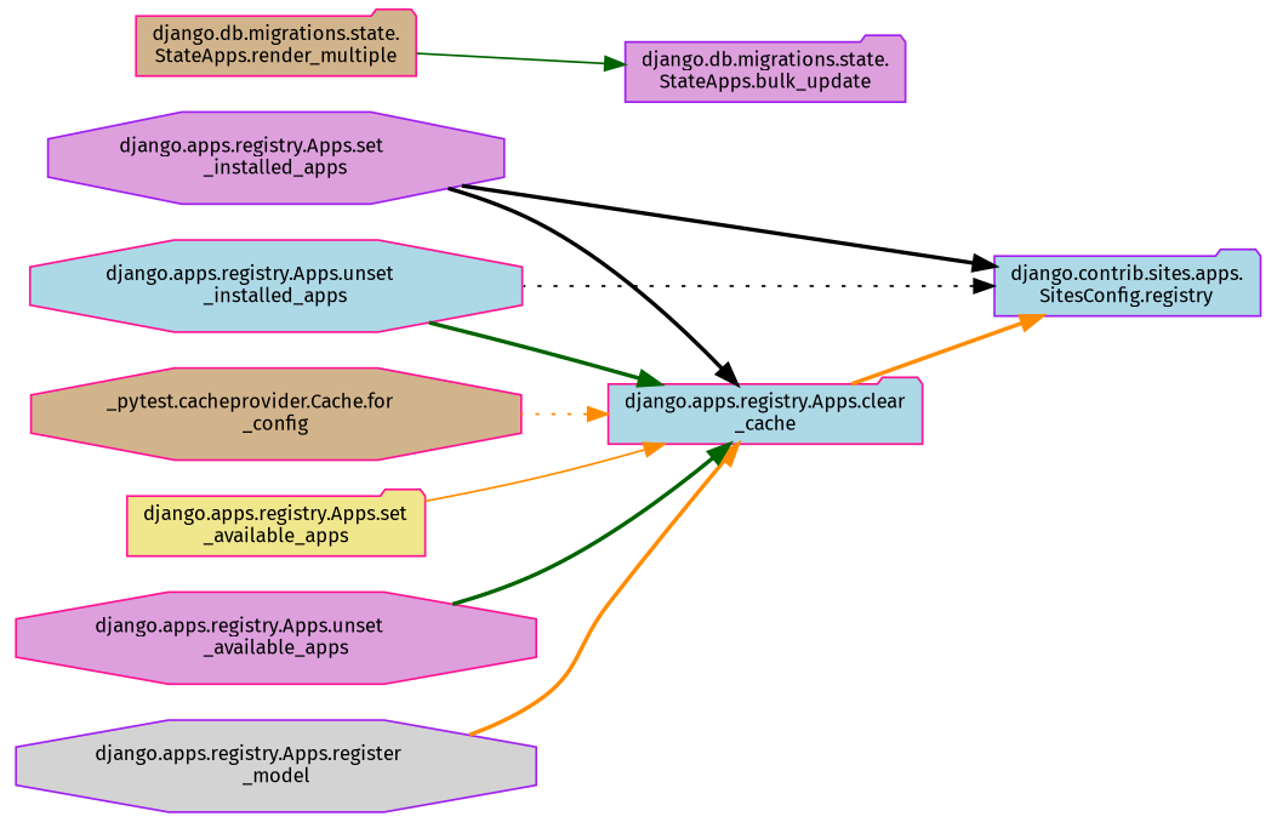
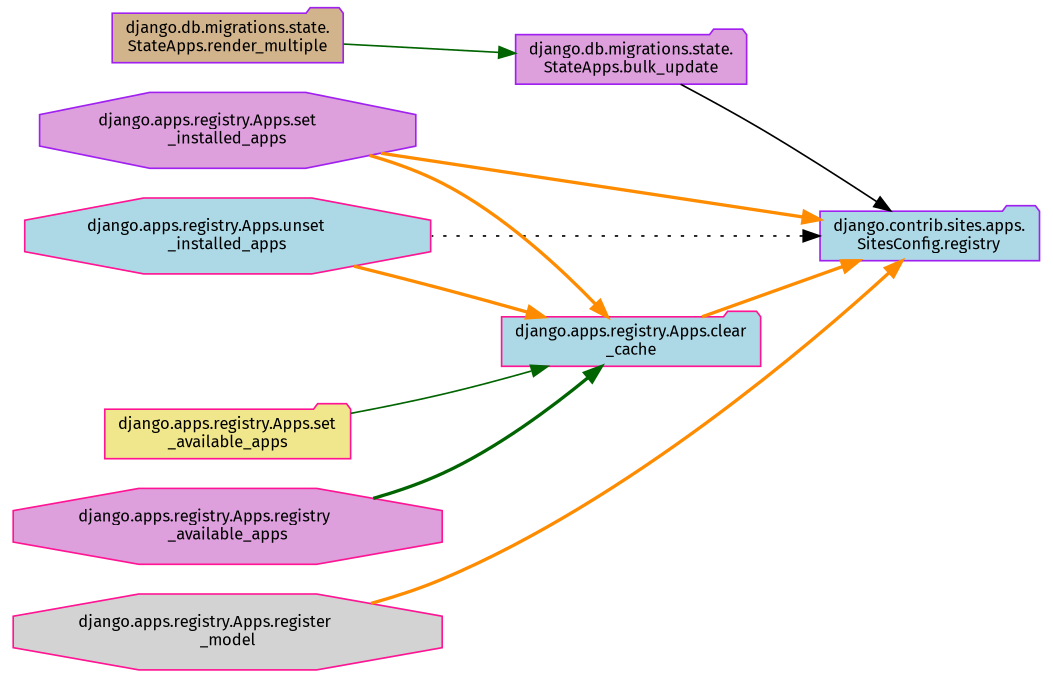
  digraph {
    fontname="Fira Sans"
    rankdir=RL
    node [color=deeppink fillcolor=lightblue fontname="Fira Sans" fontsize=10 shape=folder style=filled]
    edge [color=darkorange dir=back fontname="Fira Sans" fontsize=10 labelfontname=Helvetica labelfontsize=10 style=bold]
    n1 [color=purple fontcolor=black height=0.2 label="django.contrib.sites.apps.\lSitesConfig.registry" width=0.4]
    n2 [color=purple fillcolor=plum height=0.2 label="django.db.migrations.state.\lStateApps.bulk_update" width=0.4]
    n3 [height=0.2 label="django.apps.registry.Apps.clear\l_cache" width=0.4]
    n4 [color=purple fillcolor=plum height=0.2 label="django.apps.registry.Apps.set\l_installed_apps" shape=octagon width=0.4]
    n5 [height=0.2 label="django.apps.registry.Apps.unset\l_installed_apps" shape=octagon width=0.4]
-   n6 [fillcolor=tan height=0.2 label="django.db.migrations.state.\lStateApps.render_multiple" width=0.4]
-   n7 [fillcolor=tan height=0.2 label="_pytest.cacheprovider.Cache.for\l_config" shape=octagon width=0.4]
-   n8 [color=purple fillcolor=lightgrey height=0.2 label="django.apps.registry.Apps.register\l_model" shape=octagon width=0.4]
+   n6 [color=purple fillcolor=tan height=0.2 label="django.db.migrations.state.\lStateApps.render_multiple" width=0.4]
+   n8 [fillcolor=lightgrey height=0.2 label="django.apps.registry.Apps.register\l_model" shape=octagon width=0.4]
    n9 [fillcolor=khaki height=0.2 label="django.apps.registry.Apps.set\l_available_apps" width=0.4]
-   n10 [fillcolor=plum height=0.2 label="django.apps.registry.Apps.unset\l_available_apps" shape=octagon width=0.4]
+   n10 [fillcolor=plum height=0.2 label="django.apps.registry.Apps.registry\l_available_apps" shape=octagon width=0.4]
+   n1 -> n2 [color=black style=solid]
    n1 -> n3
-   n1 -> n4 [color=black]
+   n1 -> n4
    n1 -> n5 [color=black style=dotted]
    n2 -> n6 [color=darkgreen style=solid]
-   n3 -> n4 [color=black]
-   n3 -> n5 [color=darkgreen]
-   n3 -> n7 [style=dotted]
-   n3 -> n8
-   n3 -> n9 [style=solid]
+   n3 -> n4
+   n3 -> n5
+   n1 -> n8
+   n3 -> n9 [color=darkgreen style=solid]
    n3 -> n10 [color=darkgreen]
  }
